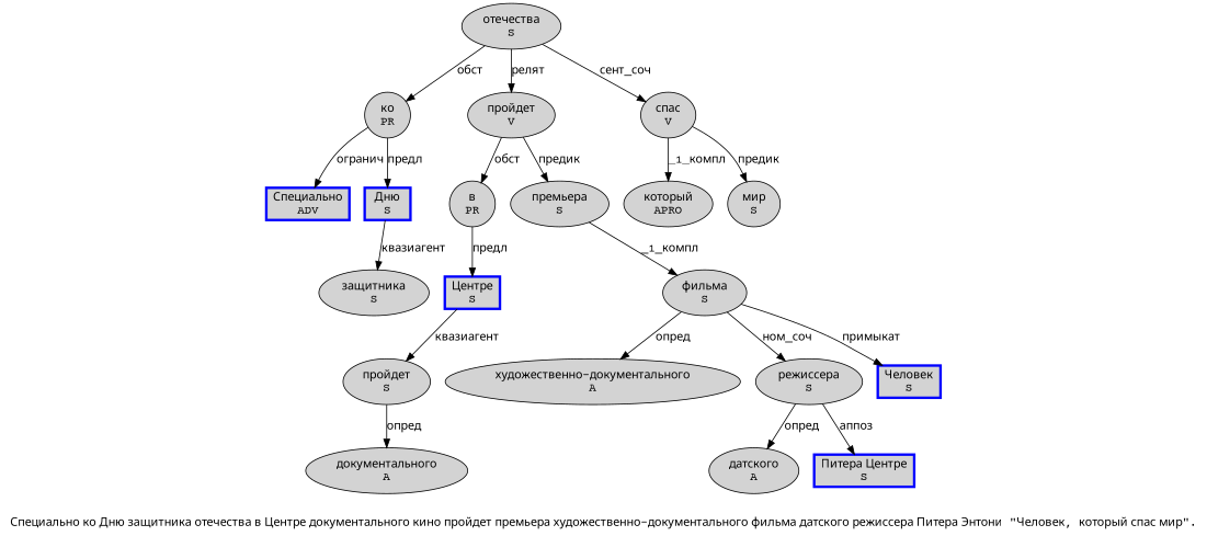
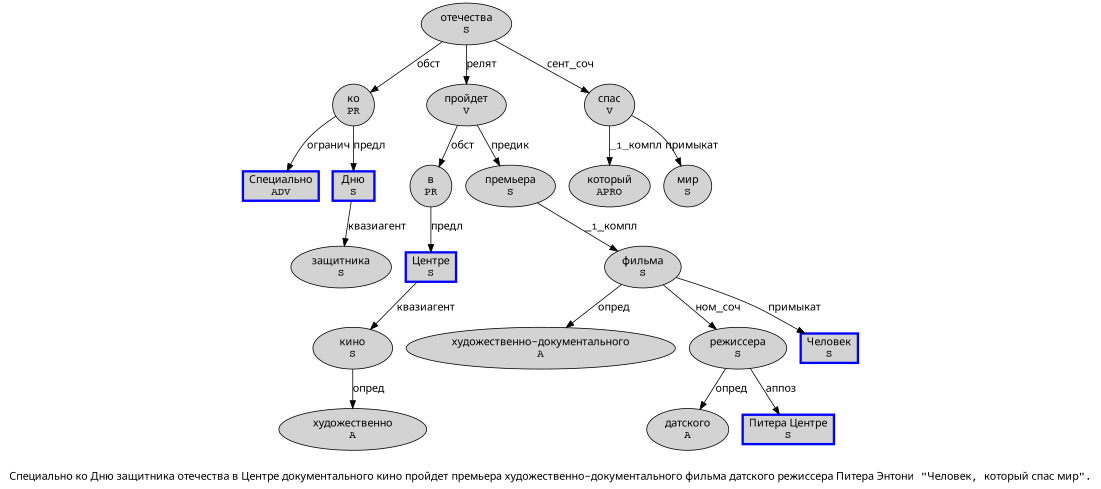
  digraph {
    fontname="Courier Prime"
    label="Специально ко Дню защитника отечества в Центре документального кино пройдет премьера художественно-документального фильма датского режиссера Питера Энтони \"Человек, который спас мир\"."
    node [fillcolor=lightgray fontname="Courier Prime" penwidth=1 shape=ellipse style=filled]
    edge [fontname="Courier Prime"]
    n1 [color=blue label="Специально\nADV" penwidth=3 shape=box]
    n2 [label="ко\nPR"]
    n3 [color=blue label="Дню\nS" penwidth=3 shape=box]
    n4 [label="защитника\nS"]
    n5 [label="отечества\nS"]
    n6 [label="пройдет\nV"]
    n7 [label="спас\nV"]
    n8 [label="в\nPR"]
    n9 [label="премьера\nS"]
    n10 [label="который\nAPRO"]
    n11 [label="мир\nS"]
    n12 [color=blue label="Центре\nS" penwidth=3 shape=box]
-   n13 [label="пройдет\nS"]
-   n14 [label="документального\nA"]
+   n13 [label="кино\nS"]
+   n14 [label="художественно\nA"]
    n15 [label="фильма\nS"]
    n16 [label="художественно-документального\nA"]
    n17 [label="режиссера\nS"]
    n18 [color=blue label="Человек\nS" penwidth=3 shape=box]
    n19 [label="датского\nA"]
    n20 [color=blue label="Питера Центре\nS" penwidth=3 shape=box]
    n2 -> n1 [label="огранич"]
    n2 -> n3 [label="предл"]
    n3 -> n4 [label="квазиагент"]
    n5 -> n2 [label="обст"]
    n5 -> n6 [label="релят"]
    n5 -> n7 [label="сент_соч"]
    n6 -> n8 [label="обст"]
    n6 -> n9 [label="предик"]
    n7 -> n10 [label="_1_компл"]
-   n7 -> n11 [label="предик"]
+   n7 -> n11 [label="примыкат"]
    n8 -> n12 [label="предл"]
    n9 -> n15 [label="_1_компл"]
    n12 -> n13 [label="квазиагент"]
    n13 -> n14 [label="опред"]
    n15 -> n16 [label="опред"]
    n15 -> n17 [label="ном_соч"]
    n15 -> n18 [label="примыкат"]
    n17 -> n19 [label="опред"]
    n17 -> n20 [label="аппоз"]
  }
